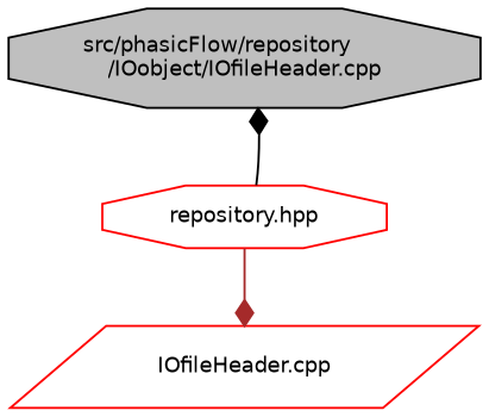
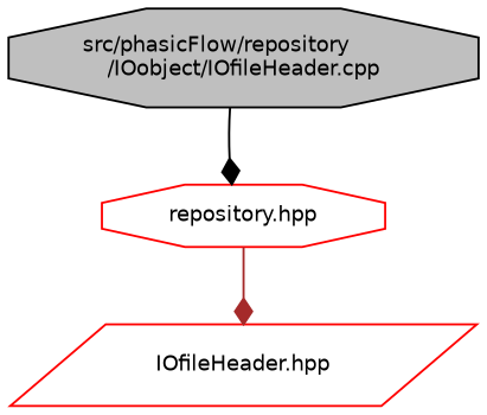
  digraph {
    node [color=red fillcolor=white fontname=Helvetica fontsize=10 shape=octagon style=filled]
    edge [arrowhead=diamond fontname=Helvetica fontsize=10 labelfontname=Helvetica labelfontsize=10 style=solid]
    n1 [color=black fillcolor=grey75 fontcolor=black height=0.2 label="src/phasicFlow/repository\l/IOobject/IOfileHeader.cpp" width=0.4]
    n2 [height=0.2 label="repository.hpp" width=0.4]
-   n3 [height=0.2 label="IOfileHeader.cpp" shape=parallelogram width=0.4]
-   n2 -> n1 [color=black]
+   n3 [height=0.2 label="IOfileHeader.hpp" shape=parallelogram width=0.4]
+   n1 -> n2 [color=black]
    n2 -> n3 [color=brown]
  }
